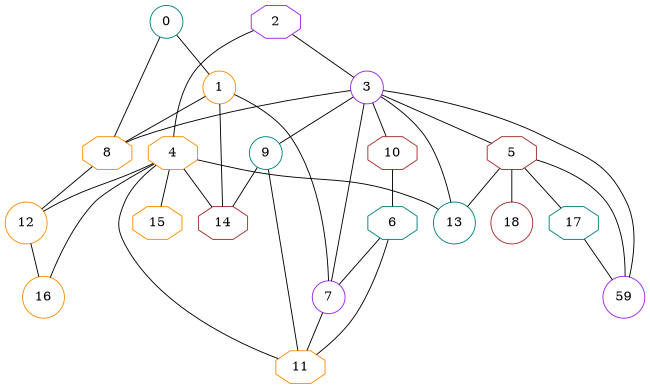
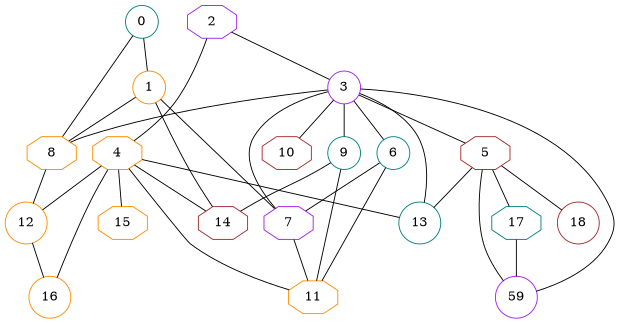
  graph {
    node [color=darkorange shape=circle]
    0 [color=teal]
    1
    8 [shape=octagon]
    14 [color=brown shape=octagon]
-   7 [color=purple]
+   7 [color=purple shape=octagon]
    12
    2 [color=purple shape=octagon]
    3 [color=purple]
    4 [shape=octagon]
    11 [shape=octagon]
    16
    5 [color=brown shape=octagon]
-   6 [color=teal shape=octagon]
+   6 [color=teal]
    9 [color=teal]
    10 [color=brown shape=octagon]
    13 [color=teal]
    n17 [color=purple label=59]
    15 [shape=octagon]
    17 [color=teal shape=octagon]
    18 [color=brown]
    0 -- 1
    0 -- 8
    1 -- 8
    1 -- 14
    1 -- 7
    8 -- 12
    7 -- 11
    12 -- 16
    2 -- 3
    2 -- 4
    3 -- 8
    3 -- 7
    3 -- 5
-   10 -- 6
+   3 -- 6
    3 -- 9
    3 -- 10
    3 -- 13
    3 -- n17
    4 -- 14
    4 -- 12
    4 -- 11
    4 -- 16
    4 -- 13
    4 -- 15
    5 -- 13
    5 -- n17
    5 -- 17
    5 -- 18
    6 -- 7
    6 -- 11
    9 -- 14
    9 -- 11
    17 -- n17
  }
